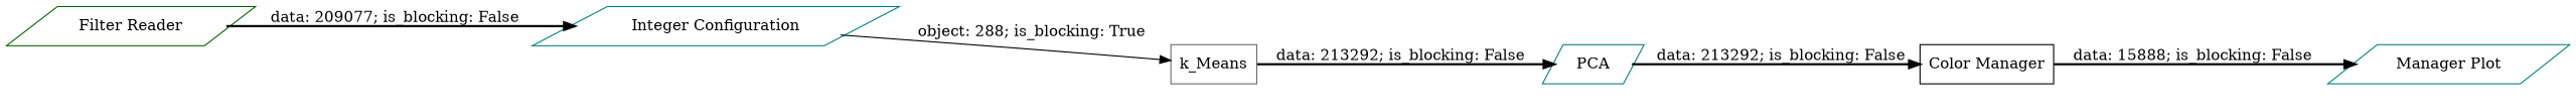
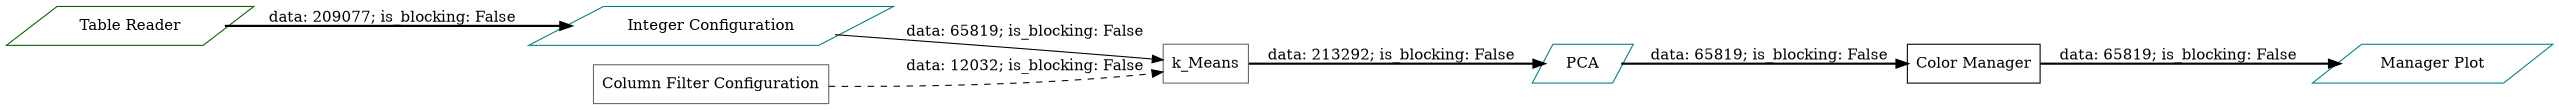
  digraph {
    rankdir=LR
    node [color=teal shape=parallelogram]
    edge [style=bold]
    n1 [color=gray40 label=k_Means shape=box]
    n2 [label=PCA]
    n3 [color=black label="Color Manager" shape=box]
    n4 [label="Manager Plot"]
    n5 [label="Integer Configuration"]
-   n7 [color=darkgreen label="Filter Reader"]
+   n6 [color=gray40 label="Column Filter Configuration" shape=box]
+   n7 [color=darkgreen label="Table Reader"]
    n1 -> n2 [label="data: 213292; is_blocking: False"]
-   n2 -> n3 [label="data: 213292; is_blocking: False"]
-   n3 -> n4 [label="data: 15888; is_blocking: False"]
-   n5 -> n1 [label="object: 288; is_blocking: True" style=solid]
+   n2 -> n3 [label="data: 65819; is_blocking: False"]
+   n3 -> n4 [label="data: 65819; is_blocking: False"]
+   n5 -> n1 [label="data: 65819; is_blocking: False" style=solid]
+   n6 -> n1 [label="data: 12032; is_blocking: False" style=dashed]
    n7 -> n5 [label="data: 209077; is_blocking: False"]
  }
